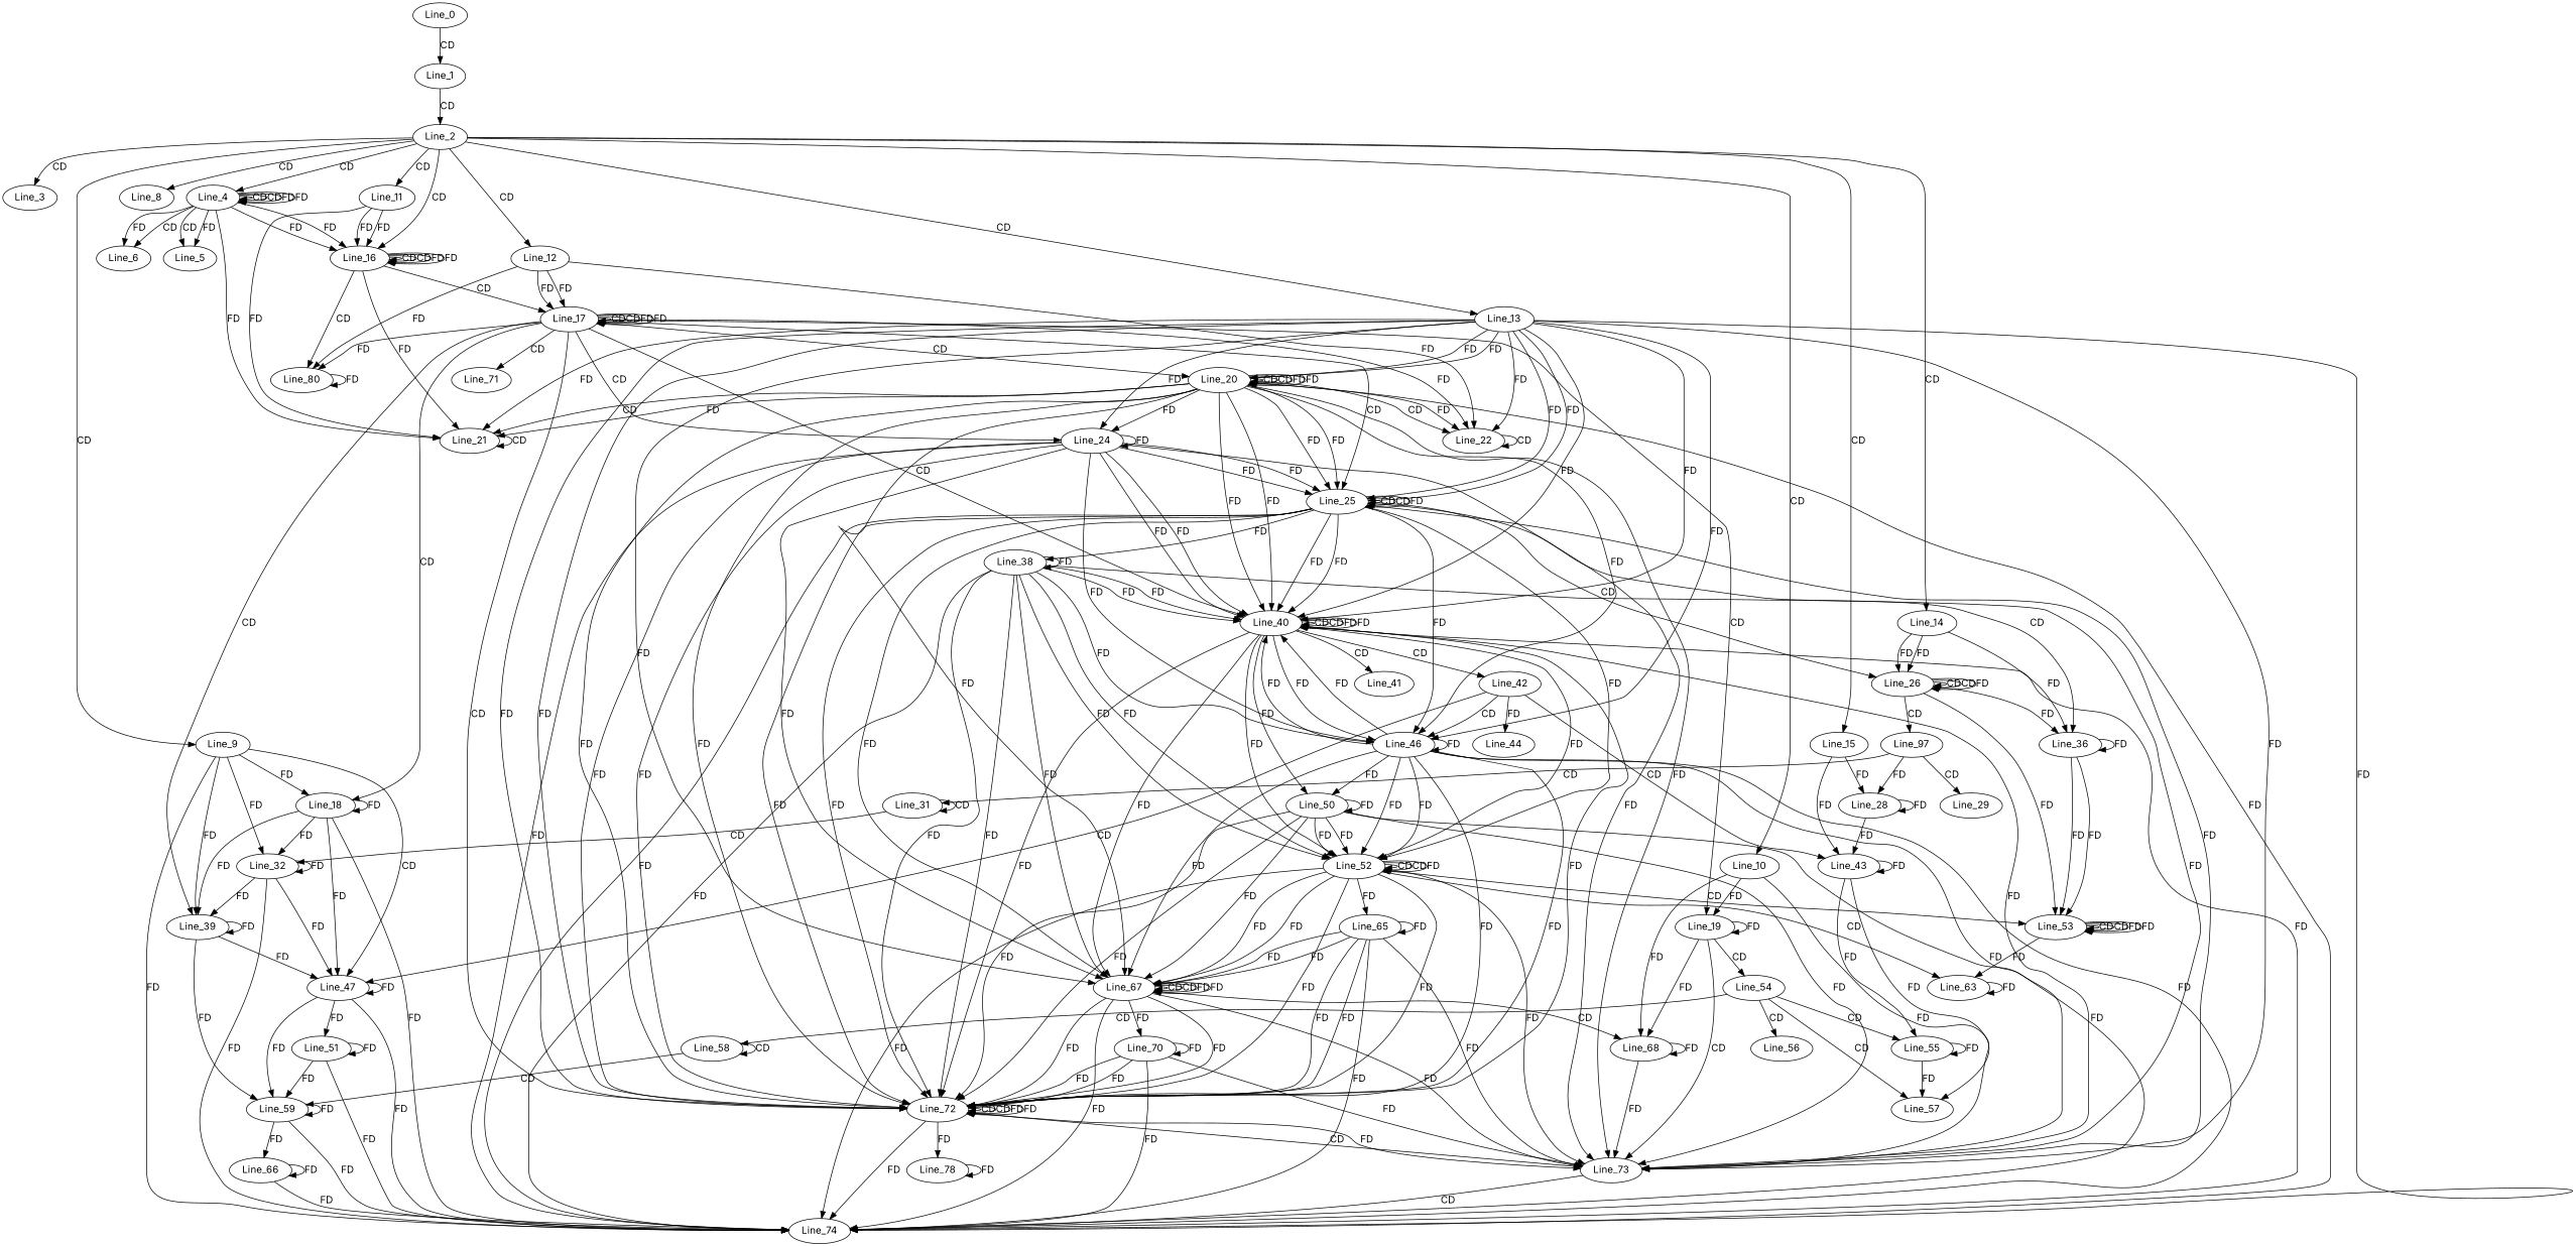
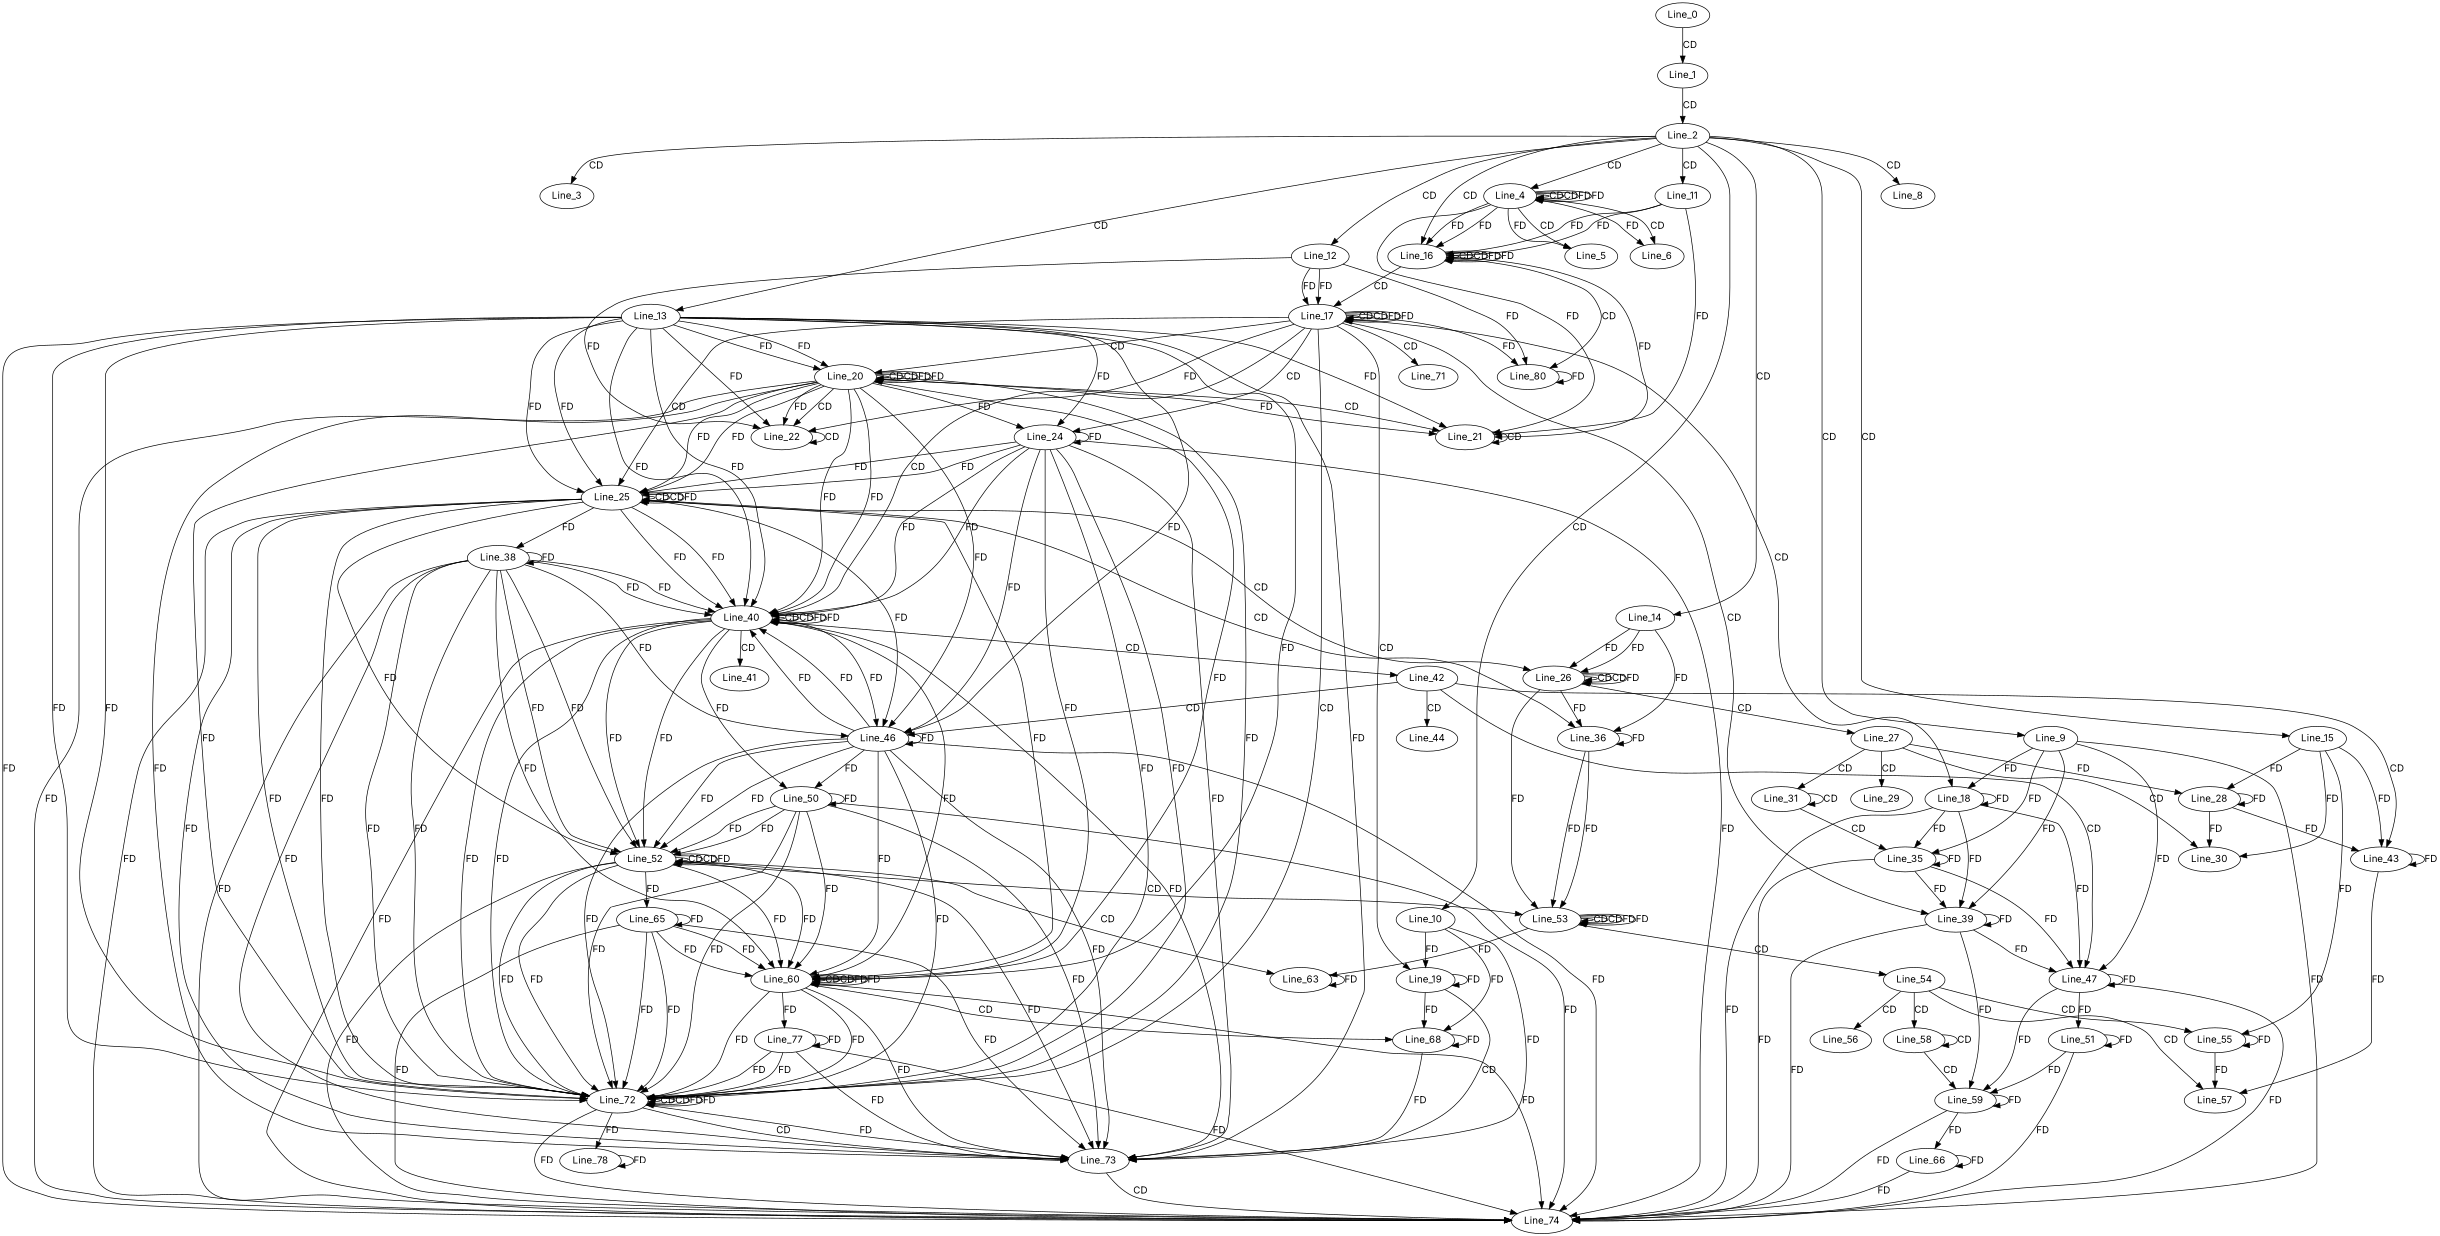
  digraph {
    fontname=Inter
    node [fontname=Inter]
    edge [fontname=Inter]
    Line_0
    Line_1
    Line_2
    Line_3
    Line_4
    Line_8
    Line_9
    Line_10
    Line_11
    Line_12
    Line_13
    Line_14
    Line_15
    Line_16
    Line_5
    Line_6
    Line_21
    Line_18
-   Line_32
+   Line_32 [label=Line_35]
    Line_39
    Line_47
    Line_74
    Line_19
    Line_68
    Line_73
    Line_17
    Line_22
    Line_80
    Line_20
    Line_24
    Line_25
    Line_40
    Line_46
-   Line_67
+   Line_67 [label=Line_60]
    Line_72
    Line_26
    Line_36
    Line_28
+   Line_30
    Line_43
    Line_59
    Line_51
    Line_71
    Line_38
    Line_52
    Line_41
    Line_42
    Line_50
-   Line_70
+   Line_70 [label=Line_77]
    Line_78
-   Line_27 [label=Line_97]
+   Line_27
    Line_53
    Line_55
    Line_57
    Line_63
    Line_65
    Line_29
    Line_31
    Line_54
    Line_66
    Line_44
    Line_56
    Line_58
    Line_0 -> Line_1 [label=CD]
    Line_1 -> Line_2 [label=CD]
    Line_2 -> Line_3 [label=CD]
    Line_2 -> Line_4 [label=CD]
    Line_2 -> Line_8 [label=CD]
    Line_2 -> Line_9 [label=CD]
    Line_2 -> Line_10 [label=CD]
    Line_2 -> Line_11 [label=CD]
    Line_2 -> Line_12 [label=CD]
    Line_2 -> Line_13 [label=CD]
    Line_2 -> Line_14 [label=CD]
    Line_2 -> Line_15 [label=CD]
    Line_2 -> Line_16 [label=CD]
    Line_4 -> Line_4 [label=CD]
    Line_4 -> Line_4 [label=CD]
    Line_4 -> Line_4 [label=FD]
    Line_4 -> Line_4 [label=FD]
    Line_4 -> Line_16 [label=FD]
    Line_4 -> Line_16 [label=FD]
    Line_4 -> Line_5 [label=CD]
    Line_4 -> Line_5 [label=FD]
    Line_4 -> Line_6 [label=CD]
    Line_4 -> Line_6 [label=FD]
    Line_4 -> Line_21 [label=FD]
    Line_9 -> Line_18 [label=FD]
    Line_9 -> Line_32 [label=FD]
    Line_9 -> Line_39 [label=FD]
-   Line_9 -> Line_47 [label=CD]
+   Line_9 -> Line_47 [label=FD]
    Line_9 -> Line_74 [label=FD]
    Line_10 -> Line_19 [label=FD]
    Line_10 -> Line_68 [label=FD]
    Line_10 -> Line_73 [label=FD]
    Line_11 -> Line_16 [label=FD]
    Line_11 -> Line_16 [label=FD]
    Line_11 -> Line_21 [label=FD]
    Line_12 -> Line_17 [label=FD]
    Line_12 -> Line_17 [label=FD]
    Line_12 -> Line_22 [label=FD]
    Line_12 -> Line_80 [label=FD]
    Line_13 -> Line_21 [label=FD]
    Line_13 -> Line_74 [label=FD]
    Line_13 -> Line_73 [label=FD]
    Line_13 -> Line_22 [label=FD]
    Line_13 -> Line_20 [label=FD]
    Line_13 -> Line_20 [label=FD]
    Line_13 -> Line_24 [label=FD]
    Line_13 -> Line_25 [label=FD]
    Line_13 -> Line_25 [label=FD]
    Line_13 -> Line_40 [label=FD]
    Line_13 -> Line_40 [label=FD]
    Line_13 -> Line_46 [label=FD]
    Line_13 -> Line_67 [label=FD]
    Line_13 -> Line_72 [label=FD]
    Line_13 -> Line_72 [label=FD]
    Line_14 -> Line_26 [label=FD]
    Line_14 -> Line_26 [label=FD]
    Line_14 -> Line_36 [label=FD]
    Line_15 -> Line_28 [label=FD]
+   Line_15 -> Line_30 [label=FD]
    Line_15 -> Line_43 [label=FD]
    Line_16 -> Line_16 [label=CD]
    Line_16 -> Line_16 [label=CD]
    Line_16 -> Line_16 [label=FD]
    Line_16 -> Line_16 [label=FD]
    Line_16 -> Line_21 [label=FD]
    Line_16 -> Line_17 [label=CD]
    Line_16 -> Line_80 [label=CD]
    Line_21 -> Line_21 [label=CD]
    Line_18 -> Line_18 [label=FD]
    Line_18 -> Line_32 [label=FD]
    Line_18 -> Line_39 [label=FD]
    Line_18 -> Line_47 [label=FD]
    Line_18 -> Line_74 [label=FD]
    Line_32 -> Line_32 [label=FD]
    Line_32 -> Line_39 [label=FD]
    Line_32 -> Line_47 [label=FD]
    Line_32 -> Line_74 [label=FD]
    Line_39 -> Line_39 [label=FD]
    Line_39 -> Line_47 [label=FD]
+   Line_39 -> Line_74 [label=FD]
    Line_39 -> Line_59 [label=FD]
    Line_47 -> Line_47 [label=FD]
    Line_47 -> Line_74 [label=FD]
    Line_47 -> Line_59 [label=FD]
    Line_47 -> Line_51 [label=FD]
    Line_19 -> Line_19 [label=FD]
    Line_19 -> Line_68 [label=FD]
    Line_19 -> Line_73 [label=CD]
    Line_68 -> Line_68 [label=FD]
    Line_68 -> Line_73 [label=FD]
    Line_73 -> Line_74 [label=CD]
    Line_17 -> Line_18 [label=CD]
    Line_17 -> Line_39 [label=CD]
    Line_17 -> Line_19 [label=CD]
    Line_17 -> Line_17 [label=CD]
    Line_17 -> Line_17 [label=CD]
    Line_17 -> Line_17 [label=FD]
    Line_17 -> Line_17 [label=FD]
    Line_17 -> Line_22 [label=FD]
    Line_17 -> Line_80 [label=FD]
    Line_17 -> Line_20 [label=CD]
    Line_17 -> Line_24 [label=CD]
    Line_17 -> Line_25 [label=CD]
    Line_17 -> Line_40 [label=CD]
    Line_17 -> Line_72 [label=CD]
    Line_17 -> Line_71 [label=CD]
    Line_22 -> Line_22 [label=CD]
    Line_80 -> Line_80 [label=FD]
    Line_20 -> Line_21 [label=CD]
    Line_20 -> Line_21 [label=FD]
    Line_20 -> Line_74 [label=FD]
    Line_20 -> Line_73 [label=FD]
    Line_20 -> Line_22 [label=CD]
    Line_20 -> Line_22 [label=FD]
    Line_20 -> Line_20 [label=CD]
    Line_20 -> Line_20 [label=CD]
    Line_20 -> Line_20 [label=FD]
    Line_20 -> Line_20 [label=FD]
    Line_20 -> Line_24 [label=FD]
    Line_20 -> Line_25 [label=FD]
    Line_20 -> Line_25 [label=FD]
    Line_20 -> Line_40 [label=FD]
    Line_20 -> Line_40 [label=FD]
    Line_20 -> Line_46 [label=FD]
    Line_20 -> Line_67 [label=FD]
    Line_20 -> Line_72 [label=FD]
    Line_20 -> Line_72 [label=FD]
    Line_24 -> Line_74 [label=FD]
    Line_24 -> Line_73 [label=FD]
    Line_24 -> Line_24 [label=FD]
    Line_24 -> Line_25 [label=FD]
    Line_24 -> Line_25 [label=FD]
    Line_24 -> Line_40 [label=FD]
    Line_24 -> Line_40 [label=FD]
    Line_24 -> Line_46 [label=FD]
    Line_24 -> Line_67 [label=FD]
    Line_24 -> Line_72 [label=FD]
    Line_24 -> Line_72 [label=FD]
    Line_25 -> Line_74 [label=FD]
    Line_25 -> Line_73 [label=FD]
    Line_25 -> Line_25 [label=CD]
    Line_25 -> Line_25 [label=CD]
    Line_25 -> Line_25 [label=FD]
    Line_25 -> Line_40 [label=FD]
    Line_25 -> Line_40 [label=FD]
    Line_25 -> Line_46 [label=FD]
    Line_25 -> Line_67 [label=FD]
    Line_25 -> Line_72 [label=FD]
    Line_25 -> Line_72 [label=FD]
    Line_25 -> Line_26 [label=CD]
    Line_25 -> Line_36 [label=CD]
    Line_25 -> Line_38 [label=FD]
    Line_25 -> Line_52 [label=FD]
    Line_40 -> Line_74 [label=FD]
    Line_40 -> Line_73 [label=FD]
    Line_40 -> Line_40 [label=CD]
    Line_40 -> Line_40 [label=CD]
    Line_40 -> Line_40 [label=FD]
    Line_40 -> Line_40 [label=FD]
    Line_40 -> Line_46 [label=FD]
    Line_40 -> Line_67 [label=FD]
    Line_40 -> Line_72 [label=FD]
    Line_40 -> Line_72 [label=FD]
    Line_40 -> Line_52 [label=FD]
    Line_40 -> Line_52 [label=FD]
    Line_40 -> Line_41 [label=CD]
    Line_40 -> Line_42 [label=CD]
    Line_40 -> Line_50 [label=FD]
    Line_46 -> Line_74 [label=FD]
    Line_46 -> Line_73 [label=FD]
    Line_46 -> Line_40 [label=FD]
    Line_46 -> Line_40 [label=FD]
    Line_46 -> Line_46 [label=FD]
    Line_46 -> Line_67 [label=FD]
    Line_46 -> Line_72 [label=FD]
    Line_46 -> Line_72 [label=FD]
    Line_46 -> Line_52 [label=FD]
    Line_46 -> Line_52 [label=FD]
    Line_46 -> Line_50 [label=FD]
    Line_67 -> Line_74 [label=FD]
    Line_67 -> Line_68 [label=CD]
    Line_67 -> Line_73 [label=FD]
    Line_67 -> Line_67 [label=CD]
    Line_67 -> Line_67 [label=CD]
    Line_67 -> Line_67 [label=FD]
    Line_67 -> Line_67 [label=FD]
    Line_67 -> Line_72 [label=FD]
    Line_67 -> Line_72 [label=FD]
    Line_67 -> Line_70 [label=FD]
    Line_72 -> Line_74 [label=FD]
    Line_72 -> Line_73 [label=CD]
    Line_72 -> Line_73 [label=FD]
    Line_72 -> Line_72 [label=CD]
    Line_72 -> Line_72 [label=CD]
    Line_72 -> Line_72 [label=FD]
    Line_72 -> Line_72 [label=FD]
    Line_72 -> Line_78 [label=FD]
    Line_26 -> Line_26 [label=CD]
    Line_26 -> Line_26 [label=CD]
    Line_26 -> Line_26 [label=FD]
    Line_26 -> Line_36 [label=FD]
    Line_26 -> Line_27 [label=CD]
    Line_26 -> Line_53 [label=FD]
    Line_36 -> Line_36 [label=FD]
    Line_36 -> Line_53 [label=FD]
    Line_36 -> Line_53 [label=FD]
    Line_28 -> Line_28 [label=FD]
+   Line_28 -> Line_30 [label=FD]
    Line_28 -> Line_43 [label=FD]
    Line_43 -> Line_43 [label=FD]
-   Line_43 -> Line_55 [label=FD]
+   Line_15 -> Line_55 [label=FD]
    Line_43 -> Line_57 [label=FD]
    Line_59 -> Line_74 [label=FD]
    Line_59 -> Line_59 [label=FD]
    Line_59 -> Line_66 [label=FD]
    Line_51 -> Line_74 [label=FD]
    Line_51 -> Line_59 [label=FD]
    Line_51 -> Line_51 [label=FD]
    Line_38 -> Line_74 [label=FD]
    Line_38 -> Line_73 [label=FD]
    Line_38 -> Line_40 [label=FD]
    Line_38 -> Line_40 [label=FD]
    Line_38 -> Line_46 [label=FD]
    Line_38 -> Line_67 [label=FD]
    Line_38 -> Line_72 [label=FD]
    Line_38 -> Line_72 [label=FD]
    Line_38 -> Line_38 [label=FD]
    Line_38 -> Line_52 [label=FD]
    Line_38 -> Line_52 [label=FD]
    Line_52 -> Line_74 [label=FD]
    Line_52 -> Line_73 [label=FD]
    Line_52 -> Line_67 [label=FD]
    Line_52 -> Line_67 [label=FD]
    Line_52 -> Line_72 [label=FD]
    Line_52 -> Line_72 [label=FD]
    Line_52 -> Line_52 [label=CD]
    Line_52 -> Line_52 [label=CD]
    Line_52 -> Line_52 [label=FD]
    Line_52 -> Line_53 [label=CD]
    Line_52 -> Line_63 [label=CD]
    Line_52 -> Line_65 [label=FD]
    Line_42 -> Line_47 [label=CD]
    Line_42 -> Line_46 [label=CD]
    Line_42 -> Line_43 [label=CD]
-   Line_42 -> Line_44 [label=FD]
+   Line_42 -> Line_44 [label=CD]
    Line_50 -> Line_74 [label=FD]
    Line_50 -> Line_73 [label=FD]
    Line_50 -> Line_67 [label=FD]
    Line_50 -> Line_72 [label=FD]
    Line_50 -> Line_72 [label=FD]
    Line_50 -> Line_52 [label=FD]
    Line_50 -> Line_52 [label=FD]
    Line_50 -> Line_50 [label=FD]
    Line_70 -> Line_74 [label=FD]
    Line_70 -> Line_73 [label=FD]
    Line_70 -> Line_72 [label=FD]
    Line_70 -> Line_72 [label=FD]
    Line_70 -> Line_70 [label=FD]
    Line_78 -> Line_78 [label=FD]
    Line_27 -> Line_28 [label=FD]
+   Line_27 -> Line_30 [label=CD]
    Line_27 -> Line_29 [label=CD]
    Line_27 -> Line_31 [label=CD]
    Line_53 -> Line_53 [label=CD]
    Line_53 -> Line_53 [label=CD]
    Line_53 -> Line_53 [label=FD]
    Line_53 -> Line_53 [label=FD]
    Line_53 -> Line_63 [label=FD]
-   Line_19 -> Line_54 [label=CD]
+   Line_53 -> Line_54 [label=CD]
    Line_55 -> Line_55 [label=FD]
    Line_55 -> Line_57 [label=FD]
    Line_63 -> Line_63 [label=FD]
    Line_65 -> Line_74 [label=FD]
    Line_65 -> Line_73 [label=FD]
    Line_65 -> Line_67 [label=FD]
    Line_65 -> Line_67 [label=FD]
    Line_65 -> Line_72 [label=FD]
    Line_65 -> Line_72 [label=FD]
    Line_65 -> Line_65 [label=FD]
    Line_31 -> Line_32 [label=CD]
    Line_31 -> Line_31 [label=CD]
    Line_54 -> Line_55 [label=CD]
    Line_54 -> Line_57 [label=CD]
    Line_54 -> Line_56 [label=CD]
    Line_54 -> Line_58 [label=CD]
    Line_66 -> Line_74 [label=FD]
    Line_66 -> Line_66 [label=FD]
    Line_58 -> Line_59 [label=CD]
    Line_58 -> Line_58 [label=CD]
  }
